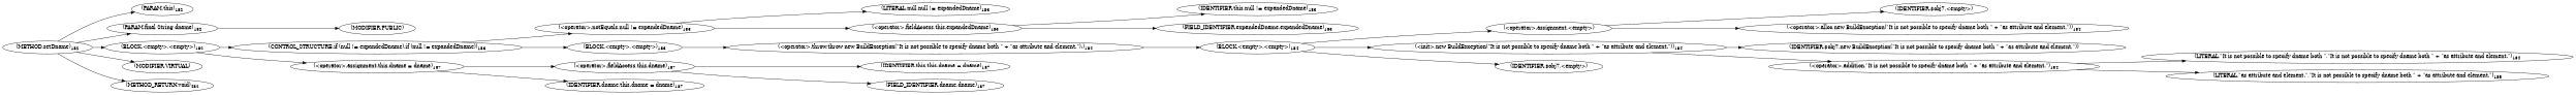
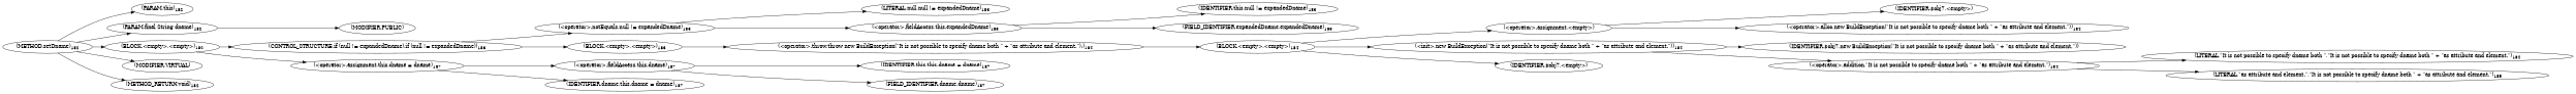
  digraph {
    rankdir=LR
    n1 [label=<(METHOD,setDname)<SUB>182</SUB>>]
    n2 [label=<(PARAM,this)<SUB>182</SUB>>]
    n3 [label=<(PARAM,final String dname)<SUB>182</SUB>>]
    n4 [label=<(BLOCK,&lt;empty&gt;,&lt;empty&gt;)<SUB>182</SUB>>]
    n5 [label=<(MODIFIER,VIRTUAL)>]
-   n6 [label=<(METHOD_RETURN,void)<SUB>482</SUB>>]
+   n6 [label=<(METHOD_RETURN,void)<SUB>182</SUB>>]
    n7 [label=<(MODIFIER,PUBLIC)>]
    n8 [label=<(CONTROL_STRUCTURE,if (null != expandedDname),if (null != expandedDname))<SUB>183</SUB>>]
    n9 [label=<(&lt;operator&gt;.assignment,this.dname = dname)<SUB>187</SUB>>]
    n10 [label=<(&lt;operator&gt;.notEquals,null != expandedDname)<SUB>183</SUB>>]
    n11 [label=<(BLOCK,&lt;empty&gt;,&lt;empty&gt;)<SUB>183</SUB>>]
    n12 [label=<(&lt;operator&gt;.fieldAccess,this.dname)<SUB>187</SUB>>]
    n13 [label=<(IDENTIFIER,dname,this.dname = dname)<SUB>187</SUB>>]
    n14 [label=<(LITERAL,null,null != expandedDname)<SUB>183</SUB>>]
    n15 [label=<(&lt;operator&gt;.fieldAccess,this.expandedDname)<SUB>183</SUB>>]
    n16 [label=<(&lt;operator&gt;.throw,throw new BuildException(&quot;It is not possible to specify dname both &quot; + &quot;as attribute and element.&quot;);)<SUB>184</SUB>>]
    n17 [label=<(IDENTIFIER,this,null != expandedDname)<SUB>183</SUB>>]
    n18 [label=<(FIELD_IDENTIFIER,expandedDname,expandedDname)<SUB>183</SUB>>]
    n19 [label=<(BLOCK,&lt;empty&gt;,&lt;empty&gt;)<SUB>184</SUB>>]
    n20 [label=<(&lt;operator&gt;.assignment,&lt;empty&gt;)>]
    n21 [label=<(&lt;init&gt;,new BuildException(&quot;It is not possible to specify dname both &quot; + &quot;as attribute and element.&quot;))<SUB>184</SUB>>]
    n22 [label=<(IDENTIFIER,$obj7,&lt;empty&gt;)>]
    n23 [label=<(IDENTIFIER,$obj7,&lt;empty&gt;)>]
    n24 [label=<(&lt;operator&gt;.alloc,new BuildException(&quot;It is not possible to specify dname both &quot; + &quot;as attribute and element.&quot;))<SUB>184</SUB>>]
    n25 [label=<(IDENTIFIER,$obj7,new BuildException(&quot;It is not possible to specify dname both &quot; + &quot;as attribute and element.&quot;))>]
    n26 [label=<(&lt;operator&gt;.addition,&quot;It is not possible to specify dname both &quot; + &quot;as attribute and element.&quot;)<SUB>184</SUB>>]
    n27 [label=<(LITERAL,&quot;It is not possible to specify dname both &quot;,&quot;It is not possible to specify dname both &quot; + &quot;as attribute and element.&quot;)<SUB>184</SUB>>]
    n28 [label=<(LITERAL,&quot;as attribute and element.&quot;,&quot;It is not possible to specify dname both &quot; + &quot;as attribute and element.&quot;)<SUB>185</SUB>>]
    n29 [label=<(IDENTIFIER,this,this.dname = dname)<SUB>187</SUB>>]
    n30 [label=<(FIELD_IDENTIFIER,dname,dname)<SUB>187</SUB>>]
    n1 -> n2
    n1 -> n3
    n1 -> n4
    n1 -> n5
    n1 -> n6
    n3 -> n7
    n4 -> n8
    n4 -> n9
    n8 -> n10
    n8 -> n11
    n9 -> n12
    n9 -> n13
    n10 -> n14
    n10 -> n15
    n11 -> n16
    n12 -> n29
    n12 -> n30
    n15 -> n17
    n15 -> n18
    n16 -> n19
    n19 -> n20
    n19 -> n21
    n19 -> n22
    n20 -> n23
    n20 -> n24
    n21 -> n25
    n21 -> n26
    n26 -> n27
    n26 -> n28
  }
